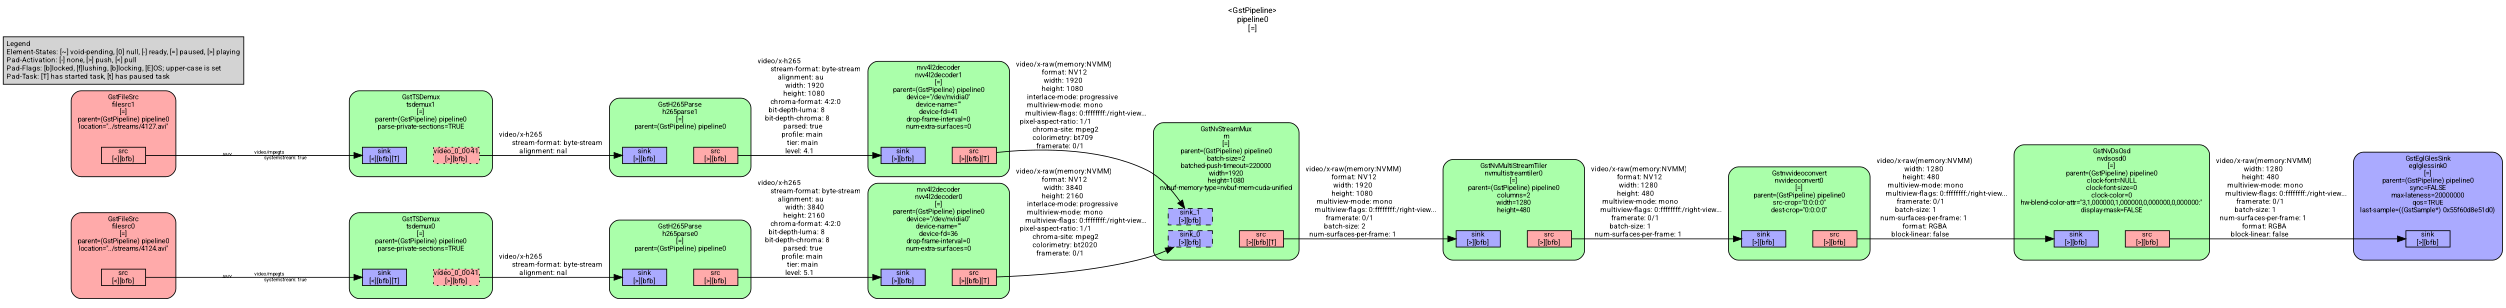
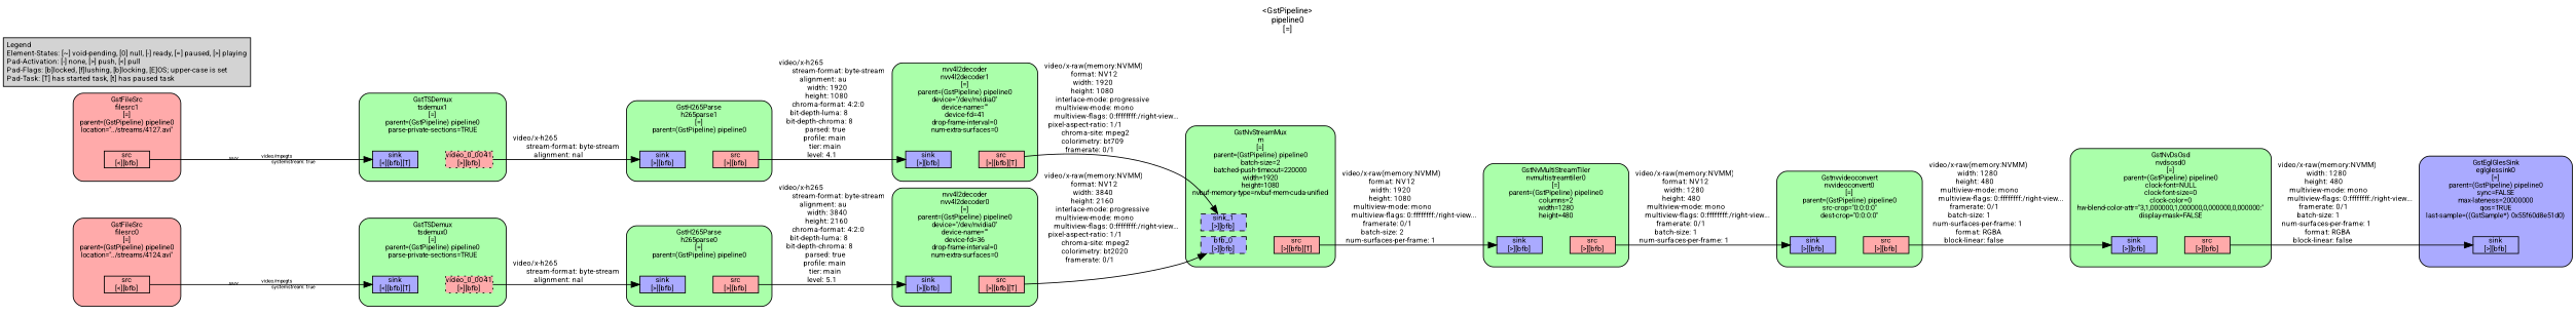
  digraph {
    fontname=Roboto
    fontsize=10
    label="<GstPipeline>\npipeline0\n[=]"
    labelloc=t
    nodesep=.1
    rankdir=LR
    ranksep=.2
    node [color=black fillcolor="#aaaaff" fontname=Roboto fontsize=9 margin="0.0,0.0" shape=box style="filled,solid"]
    edge [fontname=Roboto fontsize=9 labelfontsize=6]
    n1 [height=0.2 label="sink\n[>][bfb]"]
    n2 [height=0.2 label="sink\n[>][bfb]"]
    n3 [fillcolor="#ffaaaa" height=0.2 label="src\n[>][bfb]"]
    n4 [height=0.2 label="sink\n[>][bfb]"]
    n5 [fillcolor="#ffaaaa" height=0.2 label="src\n[>][bfb]"]
    n6 [height=0.2 label="sink\n[>][bfb]"]
    n7 [fillcolor="#ffaaaa" height=0.2 label="src\n[>][bfb]"]
-   n8 [height=0.2 label="sink_0\n[>][bfb]" style="filled,dashed"]
+   n8 [height=0.2 label="bfb_0\n[>][bfb]" style="filled,dashed"]
    n9 [height=0.2 label="sink_1\n[>][bfb]" style="filled,dashed"]
    n10 [fillcolor="#ffaaaa" height=0.2 label="src\n[>][bfb][T]"]
    n11 [height=0.2 label="sink\n[>][bfb]"]
    n12 [fillcolor="#ffaaaa" height=0.2 label="src\n[>][bfb][T]"]
    n13 [height=0.2 label="sink\n[>][bfb]"]
    n14 [fillcolor="#ffaaaa" height=0.2 label="src\n[>][bfb]"]
    n15 [height=0.2 label="sink\n[<][bfb][T]"]
    n16 [fillcolor="#ffaaaa" height=0.2 label="video_0_0041\n[>][bfb]" style="filled,dotted"]
    n17 [fillcolor="#ffaaaa" height=0.2 label="src\n[<][bfb]"]
    n18 [height=0.2 label="sink\n[>][bfb]"]
    n19 [fillcolor="#ffaaaa" height=0.2 label="src\n[>][bfb][T]"]
    n20 [height=0.2 label="sink\n[>][bfb]"]
    n21 [fillcolor="#ffaaaa" height=0.2 label="src\n[>][bfb]"]
    n22 [height=0.2 label="sink\n[<][bfb][T]"]
    n23 [fillcolor="#ffaaaa" height=0.2 label="video_0_0041\n[>][bfb]" style="filled,dotted"]
    n24 [fillcolor="#ffaaaa" height=0.2 label="src\n[<][bfb]"]
    n25 [label="Legend\lElement-States: [~] void-pending, [0] null, [-] ready, [=] paused, [>] playing\lPad-Activation: [-] none, [>] push, [<] pull\lPad-Flags: [b]locked, [f]lushing, [b]locking, [E]OS; upper-case is set\lPad-Task: [T] has started task, [t] has paused task\l" margin="0.05,0.05" style=filled color="" fillcolor=""]
    subgraph cluster_1 {
      color=black
      fillcolor="#aaaaff"
      fontsize=8
      label="GstEglGlesSink\neglglessink0\n[=]\nparent=(GstPipeline) pipeline0\nsync=FALSE\nmax-lateness=20000000\nqos=TRUE\nlast-sample=((GstSample*) 0x55f60d8e51d0)"
      style="filled,rounded"
      subgraph cluster_2 {
        color=black
        fillcolor="#aaaaff"
        fontsize=8
        label=""
        style=invis
        n1
      }
    }
    subgraph cluster_3 {
      color=black
      fillcolor="#aaffaa"
      fontsize=8
      label="GstNvDsOsd\nnvdsosd0\n[=]\nparent=(GstPipeline) pipeline0\nclock-font=NULL\nclock-font-size=0\nclock-color=0\nhw-blend-color-attr=\"3,1,000000,1,000000,0,000000,0,000000:\"\ndisplay-mask=FALSE"
      style="filled,rounded"
      subgraph cluster_4 {
        color=black
        fillcolor="#aaffaa"
        fontsize=8
        label=""
        style=invis
        n2
      }
      subgraph cluster_5 {
        color=black
        fillcolor="#aaffaa"
        fontsize=8
        label=""
        style=invis
        n3
      }
    }
    subgraph cluster_6 {
      color=black
      fillcolor="#aaffaa"
      fontsize=8
      label="Gstnvvideoconvert\nnvvideoconvert0\n[=]\nparent=(GstPipeline) pipeline0\nsrc-crop=\"0:0:0:0\"\ndest-crop=\"0:0:0:0\""
      style="filled,rounded"
      subgraph cluster_7 {
        color=black
        fillcolor="#aaffaa"
        fontsize=8
        label=""
        style=invis
        n4
      }
      subgraph cluster_8 {
        color=black
        fillcolor="#aaffaa"
        fontsize=8
        label=""
        style=invis
        n5
      }
    }
    subgraph cluster_9 {
      color=black
      fillcolor="#aaffaa"
      fontsize=8
      label="GstNvMultiStreamTiler\nnvmultistreamtiler0\n[=]\nparent=(GstPipeline) pipeline0\ncolumns=2\nwidth=1280\nheight=480"
      style="filled,rounded"
      subgraph cluster_10 {
        color=black
        fillcolor="#aaffaa"
        fontsize=8
        label=""
        style=invis
        n6
      }
      subgraph cluster_11 {
        color=black
        fillcolor="#aaffaa"
        fontsize=8
        label=""
        style=invis
        n7
      }
    }
    subgraph cluster_12 {
      color=black
      fillcolor="#aaffaa"
      fontsize=8
      label="GstNvStreamMux\nm\n[=]\nparent=(GstPipeline) pipeline0\nbatch-size=2\nbatched-push-timeout=220000\nwidth=1920\nheight=1080\nnvbuf-memory-type=nvbuf-mem-cuda-unified"
      style="filled,rounded"
      subgraph cluster_13 {
        color=black
        fillcolor="#aaffaa"
        fontsize=8
        label=""
        style=invis
        n8
        n9
      }
      subgraph cluster_14 {
        color=black
        fillcolor="#aaffaa"
        fontsize=8
        label=""
        style=invis
        n10
      }
    }
    subgraph cluster_15 {
      color=black
      fillcolor="#aaffaa"
      fontsize=8
      label="nvv4l2decoder\nnvv4l2decoder1\n[=]\nparent=(GstPipeline) pipeline0\ndevice=\"/dev/nvidia0\"\ndevice-name=\"\"\ndevice-fd=41\ndrop-frame-interval=0\nnum-extra-surfaces=0"
      style="filled,rounded"
      subgraph cluster_16 {
        color=black
        fillcolor="#aaffaa"
        fontsize=8
        label=""
        style=invis
        n11
      }
      subgraph cluster_17 {
        color=black
        fillcolor="#aaffaa"
        fontsize=8
        label=""
        style=invis
        n12
      }
    }
    subgraph cluster_18 {
      color=black
      fillcolor="#aaffaa"
      fontsize=8
      label="GstH265Parse\nh265parse1\n[=]\nparent=(GstPipeline) pipeline0"
      style="filled,rounded"
      subgraph cluster_19 {
        color=black
        fillcolor="#aaffaa"
        fontsize=8
        label=""
        style=invis
        n13
      }
      subgraph cluster_20 {
        color=black
        fillcolor="#aaffaa"
        fontsize=8
        label=""
        style=invis
        n14
      }
    }
    subgraph cluster_21 {
      color=black
      fillcolor="#aaffaa"
      fontsize=8
      label="GstTSDemux\ntsdemux1\n[=]\nparent=(GstPipeline) pipeline0\nparse-private-sections=TRUE"
      style="filled,rounded"
      subgraph cluster_22 {
        color=black
        fillcolor="#aaffaa"
        fontsize=8
        label=""
        style=invis
        n15
      }
      subgraph cluster_23 {
        color=black
        fillcolor="#aaffaa"
        fontsize=8
        label=""
        style=invis
        n16
      }
    }
    subgraph cluster_24 {
      color=black
      fillcolor="#ffaaaa"
      fontsize=8
      label="GstFileSrc\nfilesrc1\n[=]\nparent=(GstPipeline) pipeline0\nlocation=\"../streams/4127.avi\""
      style="filled,rounded"
      subgraph cluster_25 {
        color=black
        fillcolor="#ffaaaa"
        fontsize=8
        label=""
        style=invis
        n17
      }
    }
    subgraph cluster_26 {
      color=black
      fillcolor="#aaffaa"
      fontsize=8
      label="nvv4l2decoder\nnvv4l2decoder0\n[=]\nparent=(GstPipeline) pipeline0\ndevice=\"/dev/nvidia0\"\ndevice-name=\"\"\ndevice-fd=36\ndrop-frame-interval=0\nnum-extra-surfaces=0"
      style="filled,rounded"
      subgraph cluster_27 {
        color=black
        fillcolor="#aaffaa"
        fontsize=8
        label=""
        style=invis
        n18
      }
      subgraph cluster_28 {
        color=black
        fillcolor="#aaffaa"
        fontsize=8
        label=""
        style=invis
        n19
      }
    }
    subgraph cluster_29 {
      color=black
      fillcolor="#aaffaa"
      fontsize=8
      label="GstH265Parse\nh265parse0\n[=]\nparent=(GstPipeline) pipeline0"
      style="filled,rounded"
      subgraph cluster_30 {
        color=black
        fillcolor="#aaffaa"
        fontsize=8
        label=""
        style=invis
        n20
      }
      subgraph cluster_31 {
        color=black
        fillcolor="#aaffaa"
        fontsize=8
        label=""
        style=invis
        n21
      }
    }
    subgraph cluster_32 {
      color=black
      fillcolor="#aaffaa"
      fontsize=8
      label="GstTSDemux\ntsdemux0\n[=]\nparent=(GstPipeline) pipeline0\nparse-private-sections=TRUE"
      style="filled,rounded"
      subgraph cluster_33 {
        color=black
        fillcolor="#aaffaa"
        fontsize=8
        label=""
        style=invis
        n22
      }
      subgraph cluster_34 {
        color=black
        fillcolor="#aaffaa"
        fontsize=8
        label=""
        style=invis
        n23
      }
    }
    subgraph cluster_35 {
      color=black
      fillcolor="#ffaaaa"
      fontsize=8
      label="GstFileSrc\nfilesrc0\n[=]\nparent=(GstPipeline) pipeline0\nlocation=\"../streams/4124.avi\""
      style="filled,rounded"
      subgraph cluster_36 {
        color=black
        fillcolor="#ffaaaa"
        fontsize=8
        label=""
        style=invis
        n24
      }
    }
    n2 -> n3 [style=invis]
    n3 -> n1 [label="video/x-raw(memory:NVMM)\l               width: 1280\l              height: 480\l      multiview-mode: mono\l     multiview-flags: 0:ffffffff:/right-view...\l           framerate: 0/1\l          batch-size: 1\l  num-surfaces-per-frame: 1\l              format: RGBA\l        block-linear: false\l"]
    n4 -> n5 [style=invis]
    n5 -> n2 [label="video/x-raw(memory:NVMM)\l               width: 1280\l              height: 480\l      multiview-mode: mono\l     multiview-flags: 0:ffffffff:/right-view...\l           framerate: 0/1\l          batch-size: 1\l  num-surfaces-per-frame: 1\l              format: RGBA\l        block-linear: false\l"]
    n6 -> n7 [style=invis]
    n7 -> n4 [label="video/x-raw(memory:NVMM)\l              format: NV12\l               width: 1280\l              height: 480\l      multiview-mode: mono\l     multiview-flags: 0:ffffffff:/right-view...\l           framerate: 0/1\l          batch-size: 1\l  num-surfaces-per-frame: 1\l"]
    n8 -> n10 [style=invis]
    n10 -> n6 [label="video/x-raw(memory:NVMM)\l              format: NV12\l               width: 1920\l              height: 1080\l      multiview-mode: mono\l     multiview-flags: 0:ffffffff:/right-view...\l           framerate: 0/1\l          batch-size: 2\l  num-surfaces-per-frame: 1\l"]
    n11 -> n12 [style=invis]
    n12 -> n9 [label="video/x-raw(memory:NVMM)\l              format: NV12\l               width: 1920\l              height: 1080\l      interlace-mode: progressive\l      multiview-mode: mono\l     multiview-flags: 0:ffffffff:/right-view...\l  pixel-aspect-ratio: 1/1\l         chroma-site: mpeg2\l         colorimetry: bt709\l           framerate: 0/1\l"]
    n13 -> n14 [style=invis]
    n14 -> n11 [label="video/x-h265\l       stream-format: byte-stream\l           alignment: au\l               width: 1920\l              height: 1080\l       chroma-format: 4:2:0\l      bit-depth-luma: 8\l    bit-depth-chroma: 8\l              parsed: true\l             profile: main\l                tier: main\l               level: 4.1\l"]
    n15 -> n16 [style=invis]
    n16 -> n13 [label="video/x-h265\l       stream-format: byte-stream\l           alignment: nal\l"]
    n17 -> n15 [headlabel="video/mpegts\l        systemstream: true\l" label="                                                  " labelangle=0 labeldistance=10 taillabel=ANY]
    n18 -> n19 [style=invis]
    n19 -> n8 [label="video/x-raw(memory:NVMM)\l              format: NV12\l               width: 3840\l              height: 2160\l      interlace-mode: progressive\l      multiview-mode: mono\l     multiview-flags: 0:ffffffff:/right-view...\l  pixel-aspect-ratio: 1/1\l         chroma-site: mpeg2\l         colorimetry: bt2020\l           framerate: 0/1\l"]
    n20 -> n21 [style=invis]
    n21 -> n18 [label="video/x-h265\l       stream-format: byte-stream\l           alignment: au\l               width: 3840\l              height: 2160\l       chroma-format: 4:2:0\l      bit-depth-luma: 8\l    bit-depth-chroma: 8\l              parsed: true\l             profile: main\l                tier: main\l               level: 5.1\l"]
    n22 -> n23 [style=invis]
    n23 -> n20 [label="video/x-h265\l       stream-format: byte-stream\l           alignment: nal\l"]
    n24 -> n22 [headlabel="video/mpegts\l        systemstream: true\l" label="                                                  " labelangle=0 labeldistance=10 taillabel=ANY]
  }
